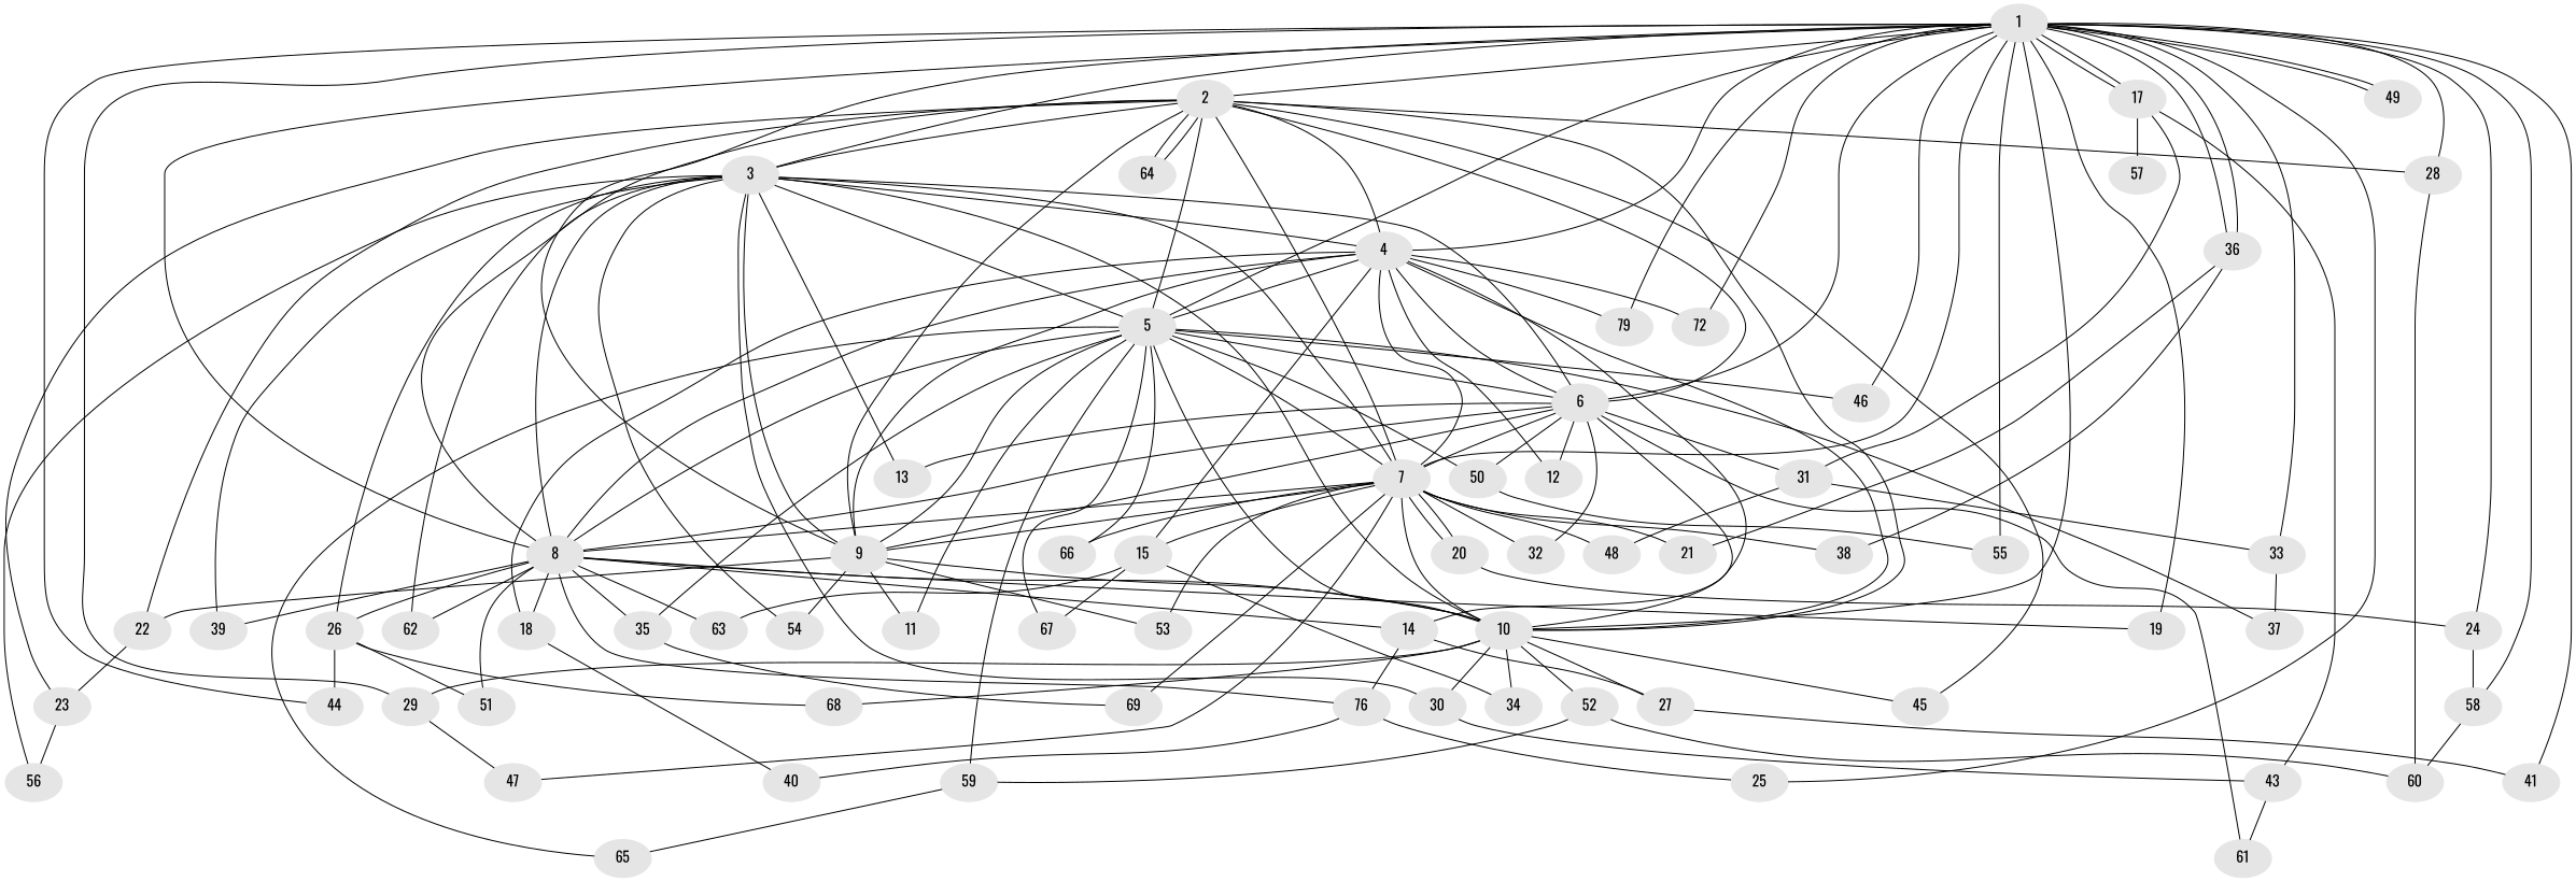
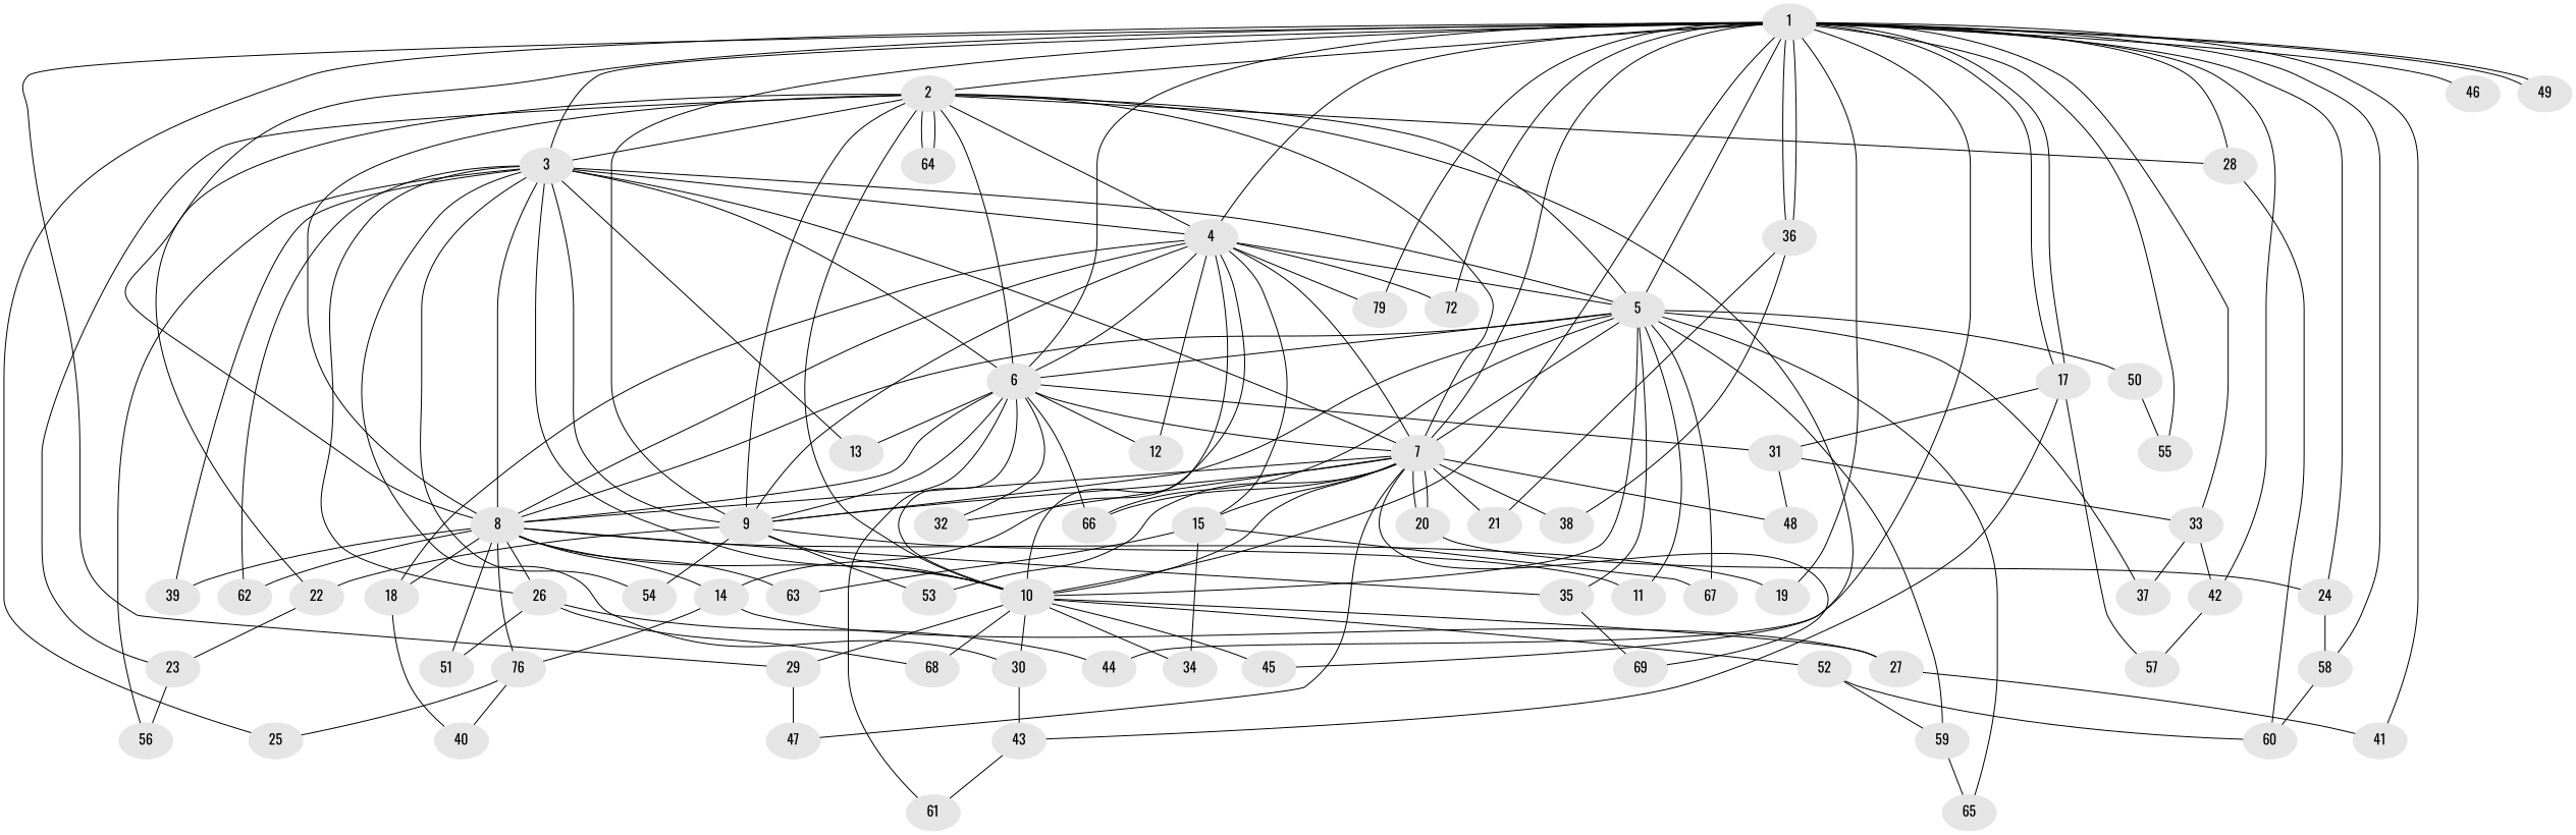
  graph {
    fontname=Oswald
    node [color=gray90 fontname=Oswald style=filled]
    edge [fontname=Oswald]
    1
    2
    3
    4
    5
    6
    7
    8
    9
    10
    17
    19
    24
    25
    28
    29
    33
    36
    41
+   42
    44
    46
    49
    55
    58
    n26 [label=79]
    72
    22
    23
    45
    64
    13
    26
    30
    39
    54
    56
    62
    12
    14
    15
    18
    11
    35
    37
    50
    59
    65
    66
    67
    31
    32
    61
    21
    20
    38
    47
    48
    53
    69
    n61 [label=76]
    51
    63
    27
    34
    52
    68
    43
    57
    60
    40
    1 -- 2
    1 -- 3
    1 -- 4
    1 -- 5
    1 -- 6
    1 -- 7
    1 -- 8
    1 -- 9
    1 -- 10
    1 -- 17
    1 -- 17
    1 -- 19
    1 -- 24
    1 -- 25
    1 -- 28
    1 -- 29
    1 -- 33
    1 -- 36
    1 -- 36
    1 -- 41
+   1 -- 42
    1 -- 44
    1 -- 46
    1 -- 49
    1 -- 49
    1 -- 55
    1 -- 58
    1 -- n26
    1 -- 72
    2 -- 3
    2 -- 4
    2 -- 5
    2 -- 6
    2 -- 7
    2 -- 8
    2 -- 9
    2 -- 10
    2 -- 28
    2 -- 22
    2 -- 23
    2 -- 45
    2 -- 64
    2 -- 64
    3 -- 4
    3 -- 5
    3 -- 6
    3 -- 7
    3 -- 8
    3 -- 9
    3 -- 10
    3 -- 13
    3 -- 26
    3 -- 30
    3 -- 39
    3 -- 54
    3 -- 56
    3 -- 62
    4 -- 5
    4 -- 6
    4 -- 7
    4 -- 8
    4 -- 9
    4 -- 10
    4 -- n26
    4 -- 72
    4 -- 12
    4 -- 14
    4 -- 15
    4 -- 18
    5 -- 6
    5 -- 7
    5 -- 8
    5 -- 9
    5 -- 10
-   5 -- 46
    5 -- 11
    5 -- 35
    5 -- 37
    5 -- 50
    5 -- 59
    5 -- 65
    5 -- 66
    5 -- 67
    6 -- 7
    6 -- 8
    6 -- 9
    6 -- 10
    6 -- 13
    6 -- 12
-   6 -- 50
+   6 -- 66
    6 -- 31
    6 -- 32
    6 -- 61
    7 -- 8
    7 -- 9
    7 -- 10
    7 -- 15
    7 -- 66
    7 -- 32
    7 -- 21
    7 -- 20
    7 -- 20
    7 -- 38
    7 -- 47
    7 -- 48
    7 -- 53
    7 -- 69
    8 -- 10
    8 -- 19
    8 -- 26
    8 -- 39
    8 -- 62
    8 -- 14
    8 -- 18
    8 -- 35
    8 -- n61
    8 -- 51
    8 -- 63
    9 -- 10
    9 -- 22
    9 -- 54
    9 -- 11
    9 -- 53
    10 -- 29
    10 -- 45
    10 -- 30
    10 -- 27
    10 -- 34
    10 -- 52
    10 -- 68
    17 -- 31
    17 -- 43
    17 -- 57
    24 -- 58
    28 -- 60
    29 -- 47
+   33 -- 42
    33 -- 37
    36 -- 21
    36 -- 38
+   42 -- 57
    58 -- 60
    22 -- 23
    23 -- 56
    26 -- 44
    26 -- 51
    26 -- 68
    30 -- 43
    14 -- n61
    14 -- 27
    15 -- 67
    15 -- 63
    15 -- 34
    18 -- 40
    35 -- 69
    50 -- 55
    59 -- 65
    31 -- 33
    31 -- 48
    20 -- 24
    n61 -- 25
    n61 -- 40
    27 -- 41
    52 -- 59
    52 -- 60
    43 -- 61
  }
